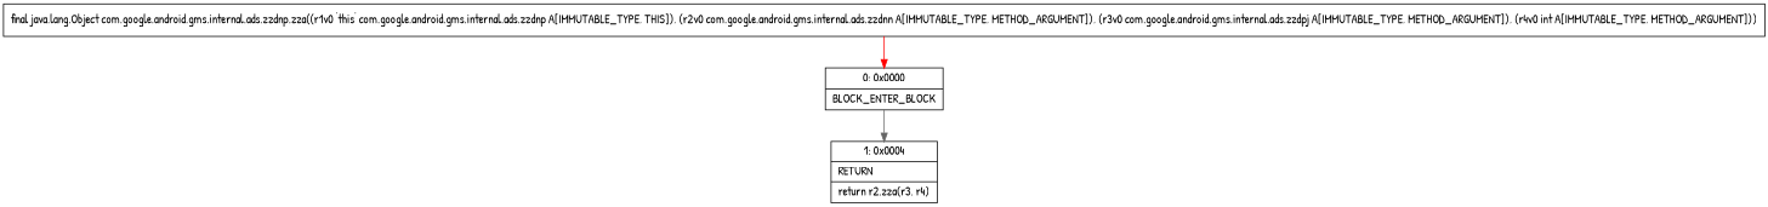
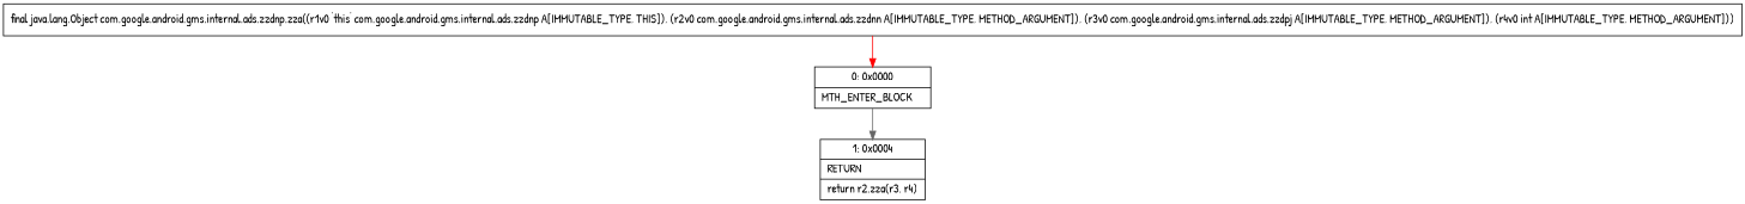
  digraph {
    fontname="Patrick Hand"
    node [shape=record fontname="Patrick Hand"]
    edge [arrowhead=normal fontname="Patrick Hand"]
-   n1 [label="{0\:\ 0x0000|BLOCK_ENTER_BLOCK\l}"]
+   n1 [label="{0\:\ 0x0000|MTH_ENTER_BLOCK\l}"]
    n2 [label="{1\:\ 0x0004|RETURN\l|return r2.zza(r3, r4)\l}"]
    n3 [label="{final java.lang.Object com.google.android.gms.internal.ads.zzdnp.zza((r1v0 'this' com.google.android.gms.internal.ads.zzdnp A[IMMUTABLE_TYPE, THIS]), (r2v0 com.google.android.gms.internal.ads.zzdnn A[IMMUTABLE_TYPE, METHOD_ARGUMENT]), (r3v0 com.google.android.gms.internal.ads.zzdpj A[IMMUTABLE_TYPE, METHOD_ARGUMENT]), (r4v0 int A[IMMUTABLE_TYPE, METHOD_ARGUMENT])) }"]
    n1 -> n2 [color=gray40]
    n3 -> n1 [color=red]
  }
